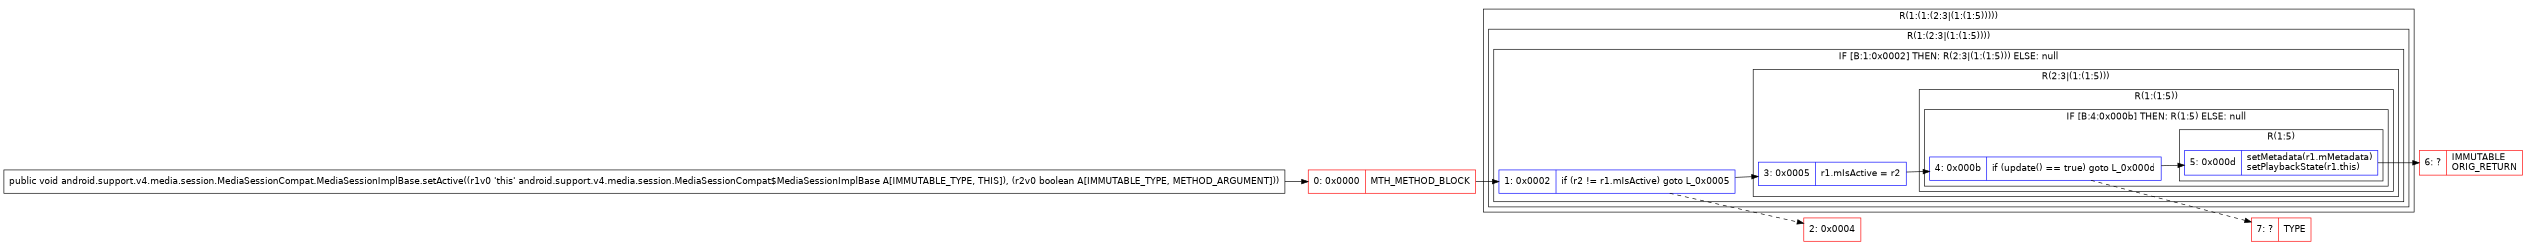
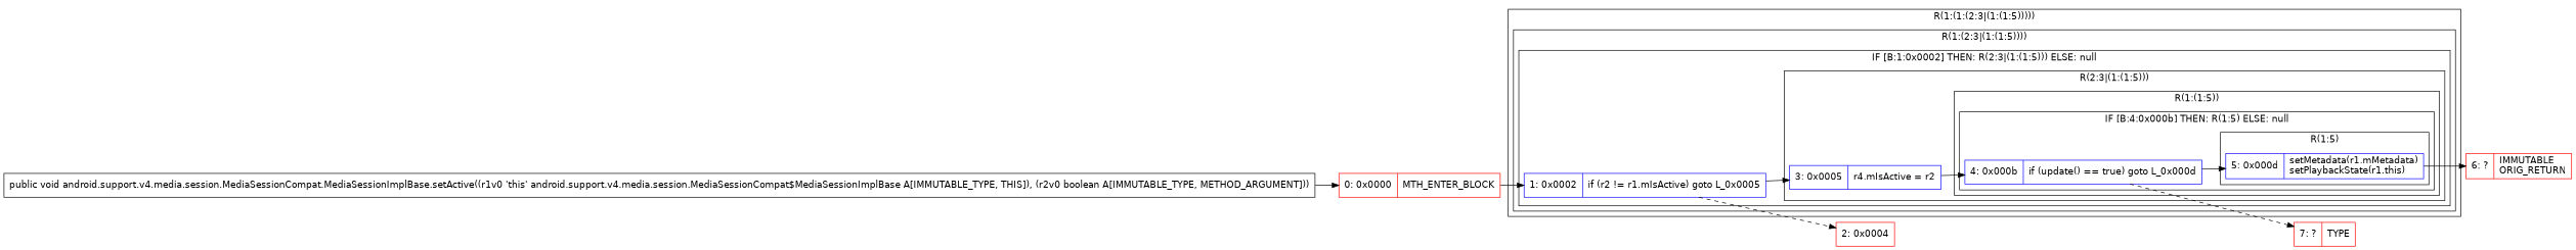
  digraph {
    fontname="DejaVu Sans"
    rankdir=LR
    node [color=blue fontname="DejaVu Sans" shape=record]
    edge [fontname="DejaVu Sans"]
    n1 [label="{5\:\ 0x000d|setMetadata(r1.mMetadata)\lsetPlaybackState(r1.this)\l}"]
    n2 [label="{4\:\ 0x000b|if (update() == true) goto L_0x000d\l}"]
-   n3 [label="{3\:\ 0x0005|r1.mIsActive = r2\l}"]
+   n3 [label="{3\:\ 0x0005|r4.mIsActive = r2\l}"]
    n4 [label="{1\:\ 0x0002|if (r2 != r1.mIsActive) goto L_0x0005\l}"]
    n5 [color=red label="{6\:\ ?|IMMUTABLE\lORIG_RETURN\l}"]
    n6 [color=red label="{7\:\ ?|TYPE\l}"]
    n7 [color=red label="{2\:\ 0x0004}"]
-   n8 [color=red label="{0\:\ 0x0000|MTH_METHOD_BLOCK\l}"]
+   n8 [color=red label="{0\:\ 0x0000|MTH_ENTER_BLOCK\l}"]
    n9 [label="{public void android.support.v4.media.session.MediaSessionCompat.MediaSessionImplBase.setActive((r1v0 'this' android.support.v4.media.session.MediaSessionCompat$MediaSessionImplBase A[IMMUTABLE_TYPE, THIS]), (r2v0 boolean A[IMMUTABLE_TYPE, METHOD_ARGUMENT])) }" color=""]
    subgraph cluster_1 {
      label="R(1:(1:(2:3|(1:(1:5)))))"
      subgraph cluster_2 {
        label="R(1:(2:3|(1:(1:5))))"
        subgraph cluster_3 {
          label="IF [B:1:0x0002] THEN: R(2:3|(1:(1:5))) ELSE: null"
          n4
          subgraph cluster_4 {
            label="R(2:3|(1:(1:5)))"
            n3
            subgraph cluster_5 {
              label="R(1:(1:5))"
              subgraph cluster_6 {
                label="IF [B:4:0x000b] THEN: R(1:5) ELSE: null"
                n2
                subgraph cluster_7 {
                  label="R(1:5)"
                  n1
                }
              }
            }
          }
        }
      }
    }
    n1 -> n5
    n2 -> n1
    n2 -> n6 [style=dashed]
    n3 -> n2
    n4 -> n3
    n4 -> n7 [style=dashed]
    n8 -> n4
    n9 -> n8
  }
